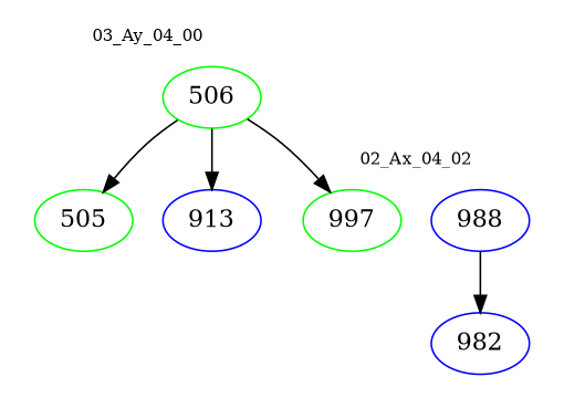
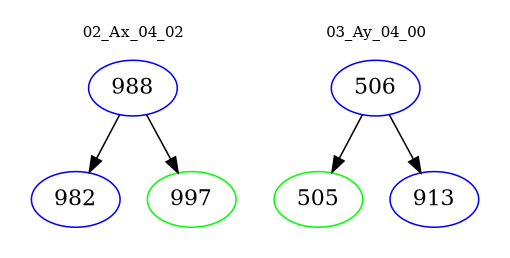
  digraph {
    node [color=blue]
    edge [color=black]
    n1 [label=988]
    n2 [label=982]
    n3 [color=green label=997]
-   n4 [color=green label=506]
+   n4 [label=506]
    n5 [color=green label=505]
    n6 [label=913]
    subgraph cluster_1 {
      color=white
      fontsize=10
      label="02_Ax_04_02"
      n1
      n2
      n3
    }
    subgraph cluster_2 {
      color=white
      fontsize=10
      label="03_Ay_04_00"
      n4
      n5
      n6
    }
    n1 -> n2
-   n4 -> n3
+   n1 -> n3
    n4 -> n5
    n4 -> n6
  }
